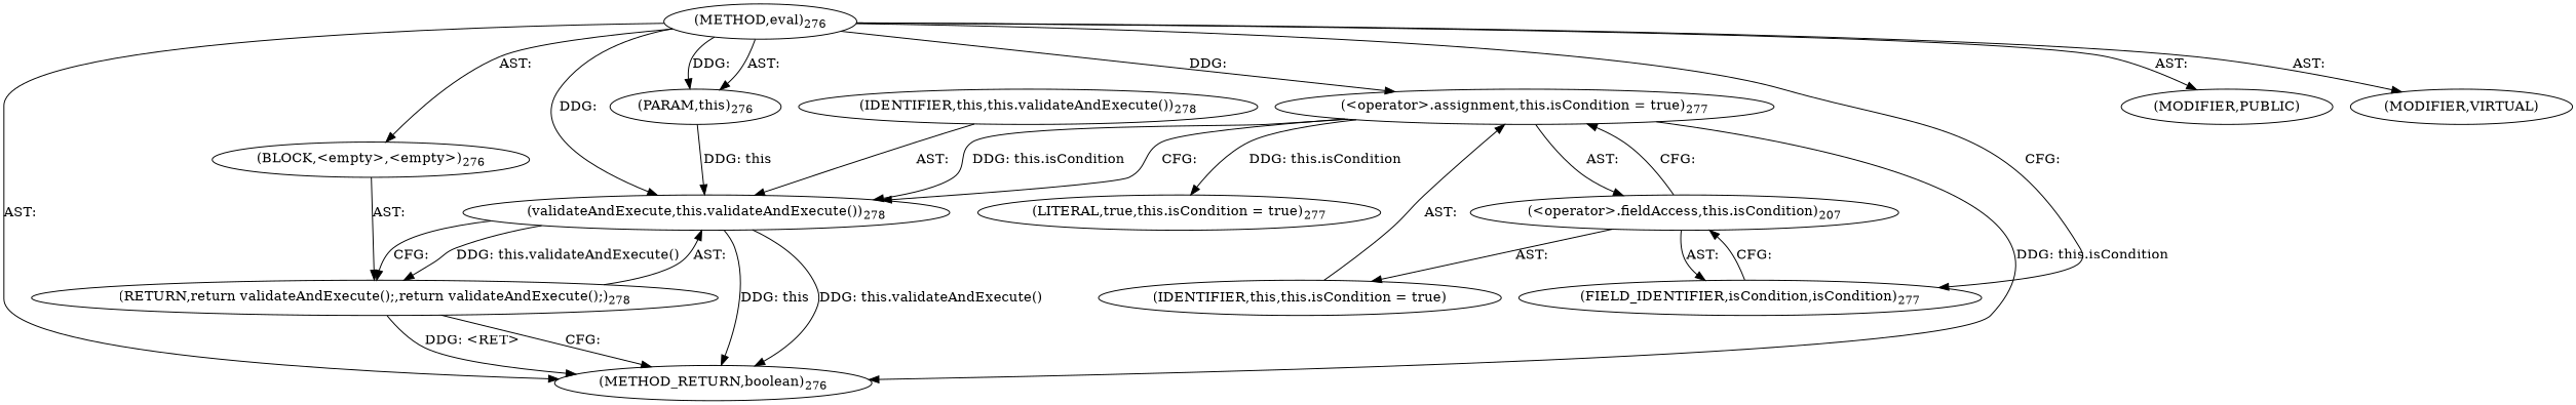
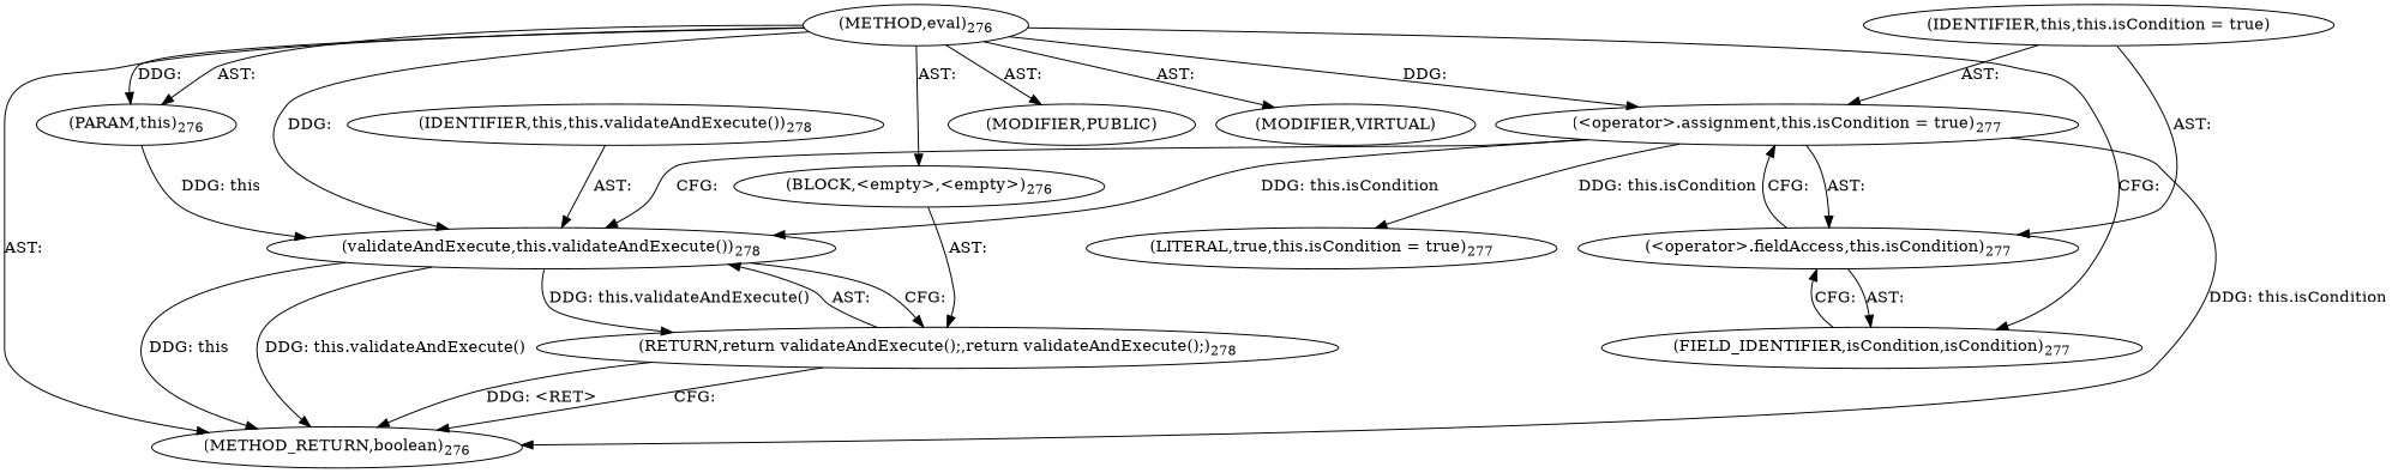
  digraph {
    n1 [label=<(METHOD,eval)<SUB>276</SUB>>]
    n2 [label=<(PARAM,this)<SUB>276</SUB>>]
    n3 [label=<(BLOCK,&lt;empty&gt;,&lt;empty&gt;)<SUB>276</SUB>>]
    n4 [label=<(&lt;operator&gt;.assignment,this.isCondition = true)<SUB>277</SUB>>]
    n5 [label=<(FIELD_IDENTIFIER,isCondition,isCondition)<SUB>277</SUB>>]
    n6 [label=<(validateAndExecute,this.validateAndExecute())<SUB>278</SUB>>]
    n7 [label=<(MODIFIER,PUBLIC)>]
    n8 [label=<(MODIFIER,VIRTUAL)>]
    n9 [label=<(METHOD_RETURN,boolean)<SUB>276</SUB>>]
    n10 [label=<(RETURN,return validateAndExecute();,return validateAndExecute();)<SUB>278</SUB>>]
-   n11 [label=<(&lt;operator&gt;.fieldAccess,this.isCondition)<SUB>207</SUB>>]
+   n11 [label=<(&lt;operator&gt;.fieldAccess,this.isCondition)<SUB>277</SUB>>]
    n12 [label=<(LITERAL,true,this.isCondition = true)<SUB>277</SUB>>]
    n13 [label=<(IDENTIFIER,this,this.isCondition = true)>]
    n14 [label=<(IDENTIFIER,this,this.validateAndExecute())<SUB>278</SUB>>]
    n1 -> n2 [label="AST: "]
    n1 -> n2 [label="DDG: "]
    n1 -> n3 [label="AST: "]
    n1 -> n4 [label="DDG: "]
    n1 -> n5 [label="CFG: "]
    n1 -> n6 [label="DDG: "]
    n1 -> n7 [label="AST: "]
    n1 -> n8 [label="AST: "]
    n1 -> n9 [label="AST: "]
    n2 -> n6 [label="DDG: this"]
    n3 -> n10 [label="AST: "]
    n4 -> n6 [label="CFG: "]
    n4 -> n6 [label="DDG: this.isCondition"]
    n4 -> n9 [label="DDG: this.isCondition"]
    n4 -> n11 [label="AST: "]
    n4 -> n12 [label="DDG: this.isCondition"]
    n5 -> n11 [label="CFG: "]
    n6 -> n9 [label="DDG: this"]
    n6 -> n9 [label="DDG: this.validateAndExecute()"]
    n6 -> n10 [label="CFG: "]
    n6 -> n10 [label="DDG: this.validateAndExecute()"]
    n10 -> n6 [label="AST: "]
    n10 -> n9 [label="CFG: "]
    n10 -> n9 [label="DDG: &lt;RET&gt;"]
    n11 -> n4 [label="CFG: "]
    n11 -> n5 [label="AST: "]
-   n11 -> n13 [label="AST: "]
+   n13 -> n11 [label="AST: "]
    n13 -> n4 [label="AST: "]
    n14 -> n6 [label="AST: "]
  }
